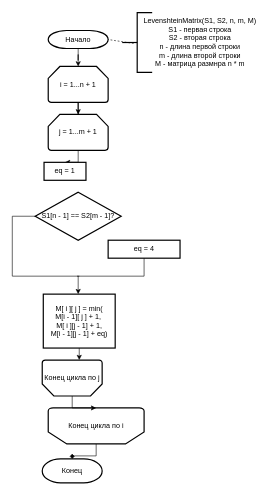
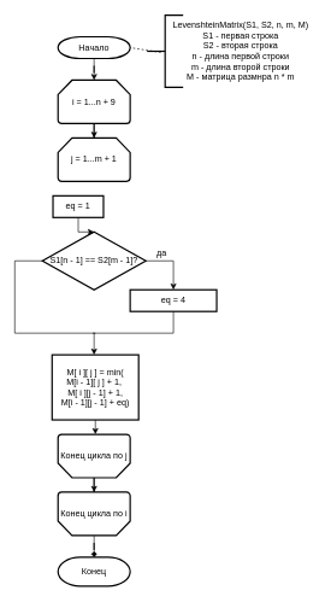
  <mxCell id="0" />
  <mxCell id="1" parent="0" />
  <mxCell id="2" value="" style="edgeStyle=orthogonalEdgeStyle;rounded=0;orthogonalLoop=1;jettySize=auto;html=1;entryX=0.5;entryY=0;entryDx=0;entryDy=0;entryPerimeter=0;" edge="1" parent="1" source="3" target="8"><mxGeometry relative="1" as="geometry" /></mxCell>
  <mxCell id="3" value="Начало" style="strokeWidth=2;html=1;shape=mxgraph.flowchart.terminator;whiteSpace=wrap;" vertex="1" parent="1"><mxGeometry x="80" y="50" width="100" height="30" as="geometry" /></mxCell>
- <mxCell id="4" value="Конец" style="strokeWidth=2;html=1;shape=mxgraph.flowchart.terminator;whiteSpace=wrap;" vertex="1" parent="1"><mxGeometry x="70" y="765" width="100" height="40" as="geometry" /></mxCell>
+ <mxCell id="4" value="Конец" style="strokeWidth=2;html=1;shape=mxgraph.flowchart.terminator;whiteSpace=wrap;" vertex="1" parent="1"><mxGeometry x="80" y="770" width="100" height="40" as="geometry" /></mxCell>
  <mxCell id="5" value="" style="edgeStyle=orthogonalEdgeStyle;rounded=0;orthogonalLoop=1;jettySize=auto;html=1;endArrow=diamond;" edge="1" parent="1" source="6" target="4"><mxGeometry relative="1" as="geometry" /></mxCell>
- <mxCell id="6" value="Конец цикла по i" style="strokeWidth=2;html=1;shape=mxgraph.flowchart.loop_limit;whiteSpace=wrap;direction=west;" vertex="1" parent="1"><mxGeometry x="80" y="680" width="160" height="60" as="geometry" /></mxCell>
+ <mxCell id="6" value="Конец цикла по i" style="strokeWidth=2;html=1;shape=mxgraph.flowchart.loop_limit;whiteSpace=wrap;direction=west;" vertex="1" parent="1"><mxGeometry x="80" y="680" width="100" height="60" as="geometry" /></mxCell>
  <mxCell id="7" value="" style="edgeStyle=orthogonalEdgeStyle;rounded=0;orthogonalLoop=1;jettySize=auto;html=1;entryX=0.5;entryY=0;entryDx=0;entryDy=0;entryPerimeter=0;" edge="1" parent="1" source="8" target="10"><mxGeometry relative="1" as="geometry" /></mxCell>
- <mxCell id="8" value="i = 1...n + 1" style="strokeWidth=2;html=1;shape=mxgraph.flowchart.loop_limit;whiteSpace=wrap;" vertex="1" parent="1"><mxGeometry x="80" y="110" width="100" height="60" as="geometry" /></mxCell>
- <mxCell id="9" value="" style="edgeStyle=orthogonalEdgeStyle;rounded=0;orthogonalLoop=1;jettySize=auto;html=1;" edge="1" parent="1" source="10" target="17"><mxGeometry relative="1" as="geometry" /></mxCell>
+ <mxCell id="8" value="i = 1...n + 9" style="strokeWidth=2;html=1;shape=mxgraph.flowchart.loop_limit;whiteSpace=wrap;" vertex="1" parent="1"><mxGeometry x="80" y="110" width="100" height="60" as="geometry" /></mxCell>
  <mxCell id="10" value="j = 1...m + 1" style="strokeWidth=2;html=1;shape=mxgraph.flowchart.loop_limit;whiteSpace=wrap;" vertex="1" parent="1"><mxGeometry x="80" y="190" width="100" height="60" as="geometry" /></mxCell>
  <mxCell id="11" value="" style="edgeStyle=orthogonalEdgeStyle;rounded=0;orthogonalLoop=1;jettySize=auto;html=1;" edge="1" parent="1" source="12" target="6"><mxGeometry relative="1" as="geometry" /></mxCell>
- <mxCell id="12" value="Конец цикла по j" style="strokeWidth=2;html=1;shape=mxgraph.flowchart.loop_limit;whiteSpace=wrap;direction=west;" vertex="1" parent="1"><mxGeometry x="70" y="600" width="100" height="60" as="geometry" /></mxCell>
+ <mxCell id="12" value="Конец цикла по j" style="strokeWidth=2;html=1;shape=mxgraph.flowchart.loop_limit;whiteSpace=wrap;direction=west;" vertex="1" parent="1"><mxGeometry x="80" y="600" width="100" height="60" as="geometry" /></mxCell>
  <mxCell id="13" value="eq = 4" style="rounded=0;whiteSpace=wrap;html=1;absoluteArcSize=1;arcSize=14;strokeWidth=2;" vertex="1" parent="1"><mxGeometry x="180" y="400" width="120" height="30" as="geometry" /></mxCell>
+ <mxCell id="14" value="" style="edgeStyle=orthogonalEdgeStyle;rounded=0;orthogonalLoop=1;jettySize=auto;html=1;exitX=1;exitY=0.5;exitDx=0;exitDy=0;exitPerimeter=0;entryX=0.5;entryY=0;entryDx=0;entryDy=0;" edge="1" parent="1" source="15" target="13"><mxGeometry relative="1" as="geometry"><mxPoint x="248.75" y="420" as="targetPoint" /></mxGeometry></mxCell>
  <mxCell id="15" value="S1[n - 1] == S2[m - 1]?" style="strokeWidth=2;html=1;shape=mxgraph.flowchart.decision;whiteSpace=wrap;" vertex="1" parent="1"><mxGeometry x="58.25" y="320" width="143.5" height="80" as="geometry" /></mxCell>
+ <mxCell id="16" value="" style="edgeStyle=orthogonalEdgeStyle;rounded=0;orthogonalLoop=1;jettySize=auto;html=1;entryX=0.5;entryY=0;entryDx=0;entryDy=0;entryPerimeter=0;" edge="1" parent="1" source="17" target="15"><mxGeometry relative="1" as="geometry"><mxPoint x="132" y="320" as="targetPoint" /></mxGeometry></mxCell>
  <mxCell id="17" value="eq = 1" style="rounded=0;whiteSpace=wrap;html=1;absoluteArcSize=1;arcSize=14;strokeWidth=2;" vertex="1" parent="1"><mxGeometry x="73" y="270" width="70" height="30" as="geometry" /></mxCell>
  <mxCell id="18" value="" style="endArrow=none;html=1;entryX=0.5;entryY=1;entryDx=0;entryDy=0;rounded=0;" edge="1" parent="1" target="13"><mxGeometry width="50" height="50" relative="1" as="geometry"><mxPoint x="128" y="460" as="sourcePoint" /><mxPoint x="248.75" y="450" as="targetPoint" /><Array as="points"><mxPoint x="240" y="460" /></Array></mxGeometry></mxCell>
+ <mxCell id="19" value="да" style="text;html=1;strokeColor=none;fillColor=none;align=center;verticalAlign=middle;whiteSpace=wrap;rounded=0;" vertex="1" parent="1"><mxGeometry x="203.5" y="340" width="40" height="20" as="geometry" /></mxCell>
  <mxCell id="20" value="" style="endArrow=none;html=1;exitX=0;exitY=0.5;exitDx=0;exitDy=0;exitPerimeter=0;rounded=0;" edge="1" parent="1" source="15"><mxGeometry width="50" height="50" relative="1" as="geometry"><mxPoint x="190" y="470" as="sourcePoint" /><mxPoint x="132" y="460" as="targetPoint" /><Array as="points"><mxPoint x="20" y="360" /><mxPoint x="20" y="460" /></Array></mxGeometry></mxCell>
  <mxCell id="21" value="" style="endArrow=classic;html=1;" edge="1" parent="1"><mxGeometry width="50" height="50" relative="1" as="geometry"><mxPoint x="130" y="460" as="sourcePoint" /><mxPoint x="130" y="490" as="targetPoint" /></mxGeometry></mxCell>
  <mxCell id="22" value="" style="edgeStyle=orthogonalEdgeStyle;rounded=0;orthogonalLoop=1;jettySize=auto;html=1;" edge="1" parent="1" source="23" target="12"><mxGeometry relative="1" as="geometry"><Array as="points"><mxPoint x="130" y="600" /><mxPoint x="130" y="600" /></Array></mxGeometry></mxCell>
  <mxCell id="23" value="&lt;span&gt;M[ i ][ j ] = min(&lt;/span&gt;&lt;br&gt;&lt;span&gt;M[i - 1][ j ] + 1,&amp;nbsp;&lt;br&gt;M[ i ][j - 1] + 1,&lt;br&gt;M[i - 1][j - 1] + eq)&lt;/span&gt;" style="rounded=0;whiteSpace=wrap;html=1;absoluteArcSize=1;arcSize=14;strokeWidth=2;" vertex="1" parent="1"><mxGeometry x="71.75" y="490" width="120" height="90" as="geometry" /></mxCell>
  <mxCell id="24" value="" style="strokeWidth=2;html=1;shape=mxgraph.flowchart.annotation_2;align=left;labelPosition=right;pointerEvents=1;" vertex="1" parent="1"><mxGeometry x="203.5" y="20" width="50" height="100" as="geometry" /></mxCell>
  <mxCell id="25" value="" style="endArrow=none;dashed=1;html=1;entryX=1;entryY=0.5;entryDx=0;entryDy=0;entryPerimeter=0;exitX=0.381;exitY=0.516;exitDx=0;exitDy=0;exitPerimeter=0;" edge="1" parent="1" source="24" target="3"><mxGeometry width="50" height="50" relative="1" as="geometry"><mxPoint x="110" y="340" as="sourcePoint" /><mxPoint x="160" y="290" as="targetPoint" /></mxGeometry></mxCell>
  <mxCell id="26" value="LevenshteinMatrix(S1, S2, n, m, M)&lt;br&gt;S1 - первая строка&lt;br&gt;S2 - вторая строка&lt;br&gt;n - длина первой строки&lt;br&gt;m - длина второй строки&lt;br&gt;M - матрица размнра n * m" style="text;html=1;strokeColor=none;fillColor=none;align=center;verticalAlign=middle;whiteSpace=wrap;rounded=0;" vertex="1" parent="1"><mxGeometry x="230" y="35" width="206.5" height="70" as="geometry" /></mxCell>
